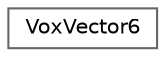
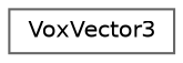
  digraph {
    rankdir=LR
    fontname="DejaVu Sans"
-   n1 [color=grey40 fillcolor=white fontname="DejaVu Sans" fontsize=10 height=0.2 label=VoxVector6 shape=box style=filled width=0.4]
+   n1 [color=grey40 fillcolor=white fontname="DejaVu Sans" fontsize=10 height=0.2 label=VoxVector3 shape=box style=filled width=0.4]
  }
